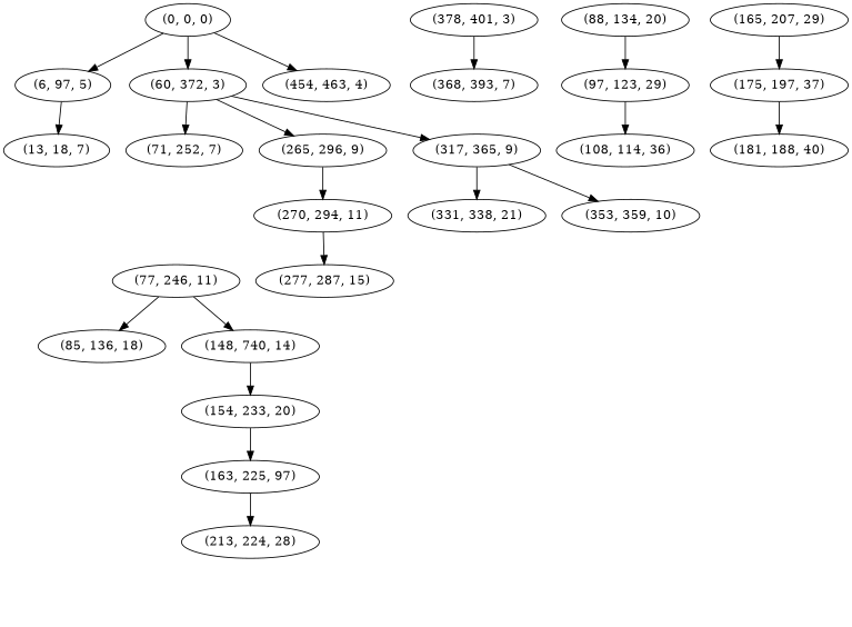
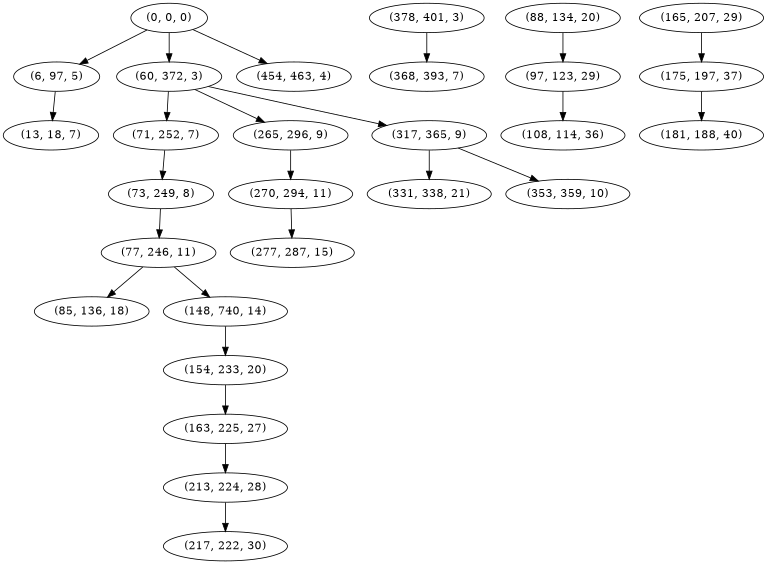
  digraph {
    n1 [label="(6, 97, 5)"]
    "(0, 0, 0)"
    "(60, 372, 3)"
    "(454, 463, 4)"
    "(13, 18, 7)"
    "(71, 252, 7)"
    "(265, 296, 9)"
    "(317, 365, 9)"
    n9 [label="(368, 393, 7)"]
    "(378, 401, 3)"
+   "(73, 249, 8)"
    "(270, 294, 11)"
    "(331, 338, 21)"
    "(353, 359, 10)"
    "(77, 246, 11)"
    "(85, 136, 18)"
    n17 [label="(148, 740, 14)"]
    "(154, 233, 20)"
    "(88, 134, 20)"
    "(97, 123, 29)"
    "(108, 114, 36)"
-   "(163, 225, 27)" [label="(163, 225, 97)"]
+   "(163, 225, 27)"
    "(213, 224, 28)"
    "(165, 207, 29)"
    "(175, 197, 37)"
+   "(217, 222, 30)"
    "(181, 188, 40)"
    "(277, 287, 15)"
    n1 -> "(13, 18, 7)"
    "(0, 0, 0)" -> n1
    "(0, 0, 0)" -> "(60, 372, 3)"
    "(0, 0, 0)" -> "(454, 463, 4)"
    "(60, 372, 3)" -> "(71, 252, 7)"
    "(60, 372, 3)" -> "(265, 296, 9)"
    "(60, 372, 3)" -> "(317, 365, 9)"
+   "(71, 252, 7)" -> "(73, 249, 8)"
    "(265, 296, 9)" -> "(270, 294, 11)"
    "(317, 365, 9)" -> "(331, 338, 21)"
    "(317, 365, 9)" -> "(353, 359, 10)"
    "(378, 401, 3)" -> n9
+   "(73, 249, 8)" -> "(77, 246, 11)"
    "(270, 294, 11)" -> "(277, 287, 15)"
    "(77, 246, 11)" -> "(85, 136, 18)"
    "(77, 246, 11)" -> n17
    n17 -> "(154, 233, 20)"
    "(154, 233, 20)" -> "(163, 225, 27)"
    "(88, 134, 20)" -> "(97, 123, 29)"
    "(97, 123, 29)" -> "(108, 114, 36)"
    "(163, 225, 27)" -> "(213, 224, 28)"
+   "(213, 224, 28)" -> "(217, 222, 30)"
    "(165, 207, 29)" -> "(175, 197, 37)"
    "(175, 197, 37)" -> "(181, 188, 40)"
  }
